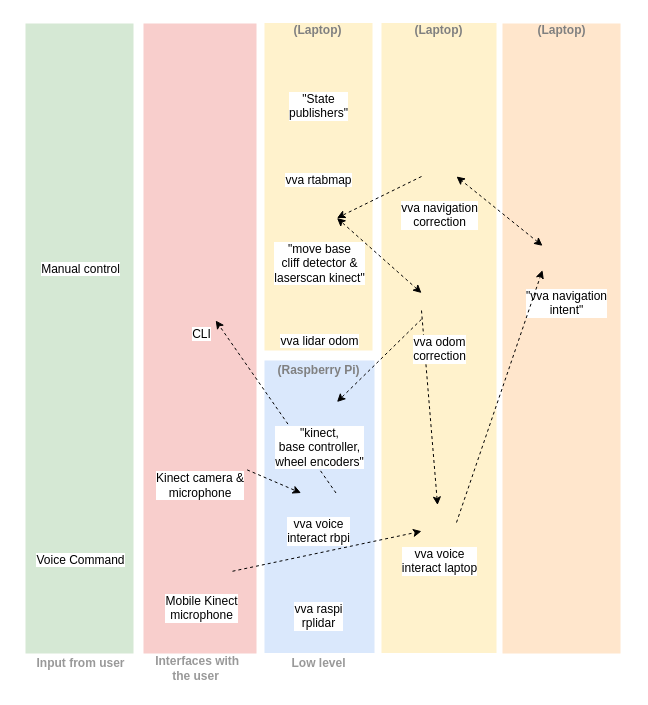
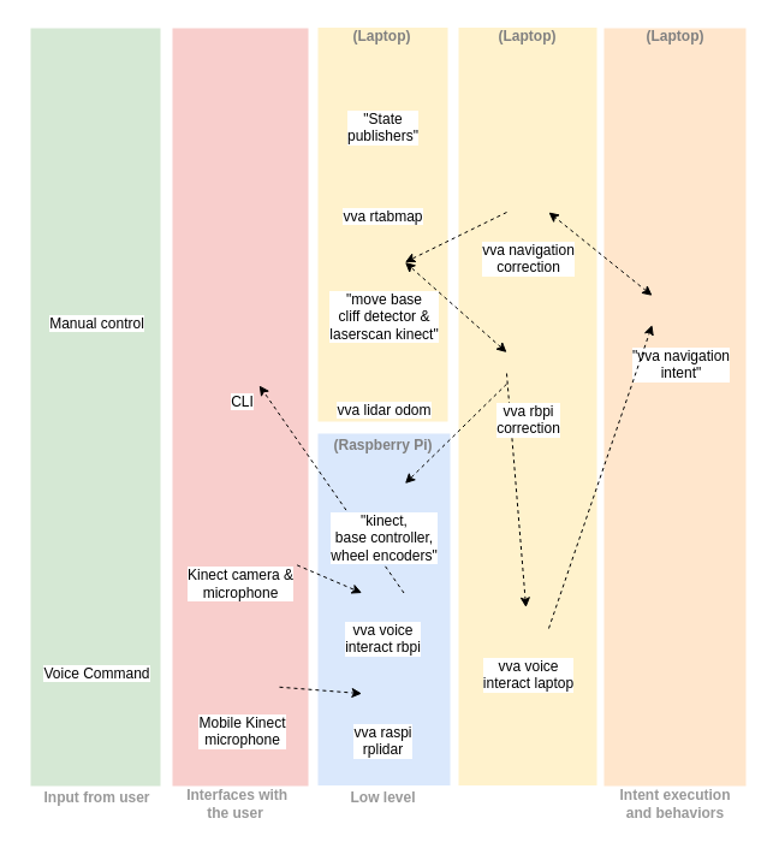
  <mxCell id="0" />
  <mxCell id="1" parent="0" />
  <mxCell id="2" value="" style="rounded=0;whiteSpace=wrap;html=1;fillColor=#fff2cc;strokeColor=none;" parent="1" vertex="1"><mxGeometry x="264" y="22.5" width="108" height="327.5" as="geometry" /></mxCell>
  <mxCell id="3" value="" style="rounded=0;whiteSpace=wrap;html=1;fillColor=#ffe6cc;strokeColor=none;" parent="1" vertex="1"><mxGeometry x="502" y="23" width="118" height="630" as="geometry" /></mxCell>
  <mxCell id="4" value="" style="rounded=0;whiteSpace=wrap;html=1;fillColor=#fff2cc;strokeColor=none;" parent="1" vertex="1"><mxGeometry x="381" y="22.5" width="115" height="630" as="geometry" /></mxCell>
  <mxCell id="5" value="" style="rounded=0;whiteSpace=wrap;html=1;fillColor=#f8cecc;strokeColor=none;" parent="1" vertex="1"><mxGeometry x="143" y="23" width="113" height="630" as="geometry" /></mxCell>
  <mxCell id="6" value="" style="rounded=0;whiteSpace=wrap;html=1;fillColor=#dae8fc;strokeColor=none;" parent="1" vertex="1"><mxGeometry x="264" y="360" width="110" height="292.5" as="geometry" /></mxCell>
  <mxCell id="7" value="&lt;div&gt;Mobile Kinect&lt;/div&gt;&lt;div&gt;microphone&lt;br&gt;&lt;/div&gt;" style="shape=image;html=1;verticalAlign=top;verticalLabelPosition=bottom;labelBackgroundColor=#ffffff;imageAspect=0;aspect=fixed;image=https://cdn1.iconfinder.com/data/icons/colored-hand-phone/96/android-mobile_phone-128.png" parent="1" vertex="1"><mxGeometry x="169" y="523.5" width="63" height="63" as="geometry" /></mxCell>
  <mxCell id="8" value="&lt;div&gt;CLI&lt;/div&gt;" style="shape=image;html=1;verticalAlign=top;verticalLabelPosition=bottom;labelBackgroundColor=#ffffff;imageAspect=0;aspect=fixed;image=https://cdn4.iconfinder.com/data/icons/Utilize/128/Terminal.png" parent="1" vertex="1"><mxGeometry x="181.25" y="280" width="40" height="40" as="geometry" /></mxCell>
  <mxCell id="9" value="&lt;div&gt;&quot;State&lt;/div&gt;&lt;div&gt;publishers&quot;&lt;/div&gt;" style="shape=image;html=1;verticalAlign=top;verticalLabelPosition=bottom;labelBackgroundColor=#ffffff;imageAspect=0;aspect=fixed;image=https://cdn1.iconfinder.com/data/icons/science-technology-outline/91/Science__Technology_29-128.png" parent="1" vertex="1"><mxGeometry x="300.5" y="50" width="35" height="35" as="geometry" /></mxCell>
  <mxCell id="10" value="vva lidar odom" style="shape=image;html=1;verticalAlign=top;verticalLabelPosition=bottom;labelBackgroundColor=#ffffff;imageAspect=0;aspect=fixed;image=https://cdn1.iconfinder.com/data/icons/science-technology-outline/91/Science__Technology_29-128.png" parent="1" vertex="1"><mxGeometry x="301.5" y="291.5" width="35" height="35" as="geometry" /></mxCell>
  <mxCell id="11" style="edgeStyle=none;rounded=0;orthogonalLoop=1;jettySize=auto;html=1;exitX=1;exitY=0.5;exitDx=0;exitDy=0;dashed=1;startArrow=none;startFill=0;" edge="1" parent="1" source="12" target="8"><mxGeometry relative="1" as="geometry" /></mxCell>
  <mxCell id="12" value="&lt;div&gt;vva voice&lt;/div&gt;&lt;div&gt;interact rbpi&lt;/div&gt;" style="shape=image;html=1;verticalAlign=top;verticalLabelPosition=bottom;labelBackgroundColor=#ffffff;imageAspect=0;aspect=fixed;image=https://cdn1.iconfinder.com/data/icons/science-technology-outline/91/Science__Technology_29-128.png" parent="1" vertex="1"><mxGeometry x="300.5" y="475" width="35" height="35" as="geometry" /></mxCell>
  <mxCell id="13" style="edgeStyle=none;rounded=0;orthogonalLoop=1;jettySize=auto;html=1;exitX=0;exitY=0.5;exitDx=0;exitDy=0;dashed=1;startArrow=none;startFill=0;" edge="1" parent="1" source="14" target="30"><mxGeometry relative="1" as="geometry" /></mxCell>
- <mxCell id="14" value="&lt;div&gt;vva odom&lt;/div&gt;&lt;div&gt;correction&lt;/div&gt;" style="shape=image;html=1;verticalAlign=top;verticalLabelPosition=bottom;labelBackgroundColor=#ffffff;imageAspect=0;aspect=fixed;image=https://cdn1.iconfinder.com/data/icons/science-technology-outline/91/Science__Technology_29-128.png" parent="1" vertex="1"><mxGeometry x="421" y="292.5" width="35" height="35" as="geometry" /></mxCell>
+ <mxCell id="14" value="&lt;div&gt;vva rbpi&lt;/div&gt;&lt;div&gt;correction&lt;/div&gt;" style="shape=image;html=1;verticalAlign=top;verticalLabelPosition=bottom;labelBackgroundColor=#ffffff;imageAspect=0;aspect=fixed;image=https://cdn1.iconfinder.com/data/icons/science-technology-outline/91/Science__Technology_29-128.png" parent="1" vertex="1"><mxGeometry x="421" y="292.5" width="35" height="35" as="geometry" /></mxCell>
  <mxCell id="15" value="&lt;div&gt;&lt;font color=&quot;#999999&quot;&gt;&lt;b&gt;Low level&lt;/b&gt;&lt;/font&gt;&lt;/div&gt;" style="text;html=1;align=center;verticalAlign=middle;resizable=0;points=[];autosize=1;" parent="1" vertex="1"><mxGeometry x="277.997" y="653" width="80" height="20" as="geometry" /></mxCell>
+ <mxCell id="16" value="&lt;div&gt;&lt;font style=&quot;font-size: 12px&quot; color=&quot;#999999&quot;&gt;&lt;b&gt;Intent execution&lt;br&gt;&lt;/b&gt;&lt;/font&gt;&lt;/div&gt;&lt;div&gt;&lt;font style=&quot;font-size: 12px&quot; color=&quot;#999999&quot;&gt;&lt;b&gt;and behaviors&lt;/b&gt;&lt;/font&gt;&lt;/div&gt;" style="text;html=1;align=center;verticalAlign=middle;resizable=0;points=[];autosize=1;" parent="1" vertex="1"><mxGeometry x="495.997" y="653" width="130" height="30" as="geometry" /></mxCell>
  <mxCell id="17" style="edgeStyle=none;rounded=0;orthogonalLoop=1;jettySize=auto;html=1;exitX=0;exitY=0.25;exitDx=0;exitDy=0;dashed=1;entryX=1;entryY=0.5;entryDx=0;entryDy=0;startArrow=classic;startFill=1;" edge="1" parent="1" source="18" target="28"><mxGeometry relative="1" as="geometry" /></mxCell>
  <mxCell id="18" value="&quot;vva navigation&lt;div&gt;intent&quot;&lt;/div&gt;" style="shape=image;html=1;verticalAlign=top;verticalLabelPosition=bottom;labelBackgroundColor=#ffffff;imageAspect=0;aspect=fixed;image=https://cdn3.iconfinder.com/data/icons/fatcow/32x32_0720/plugin_disabled.png;" parent="1" vertex="1"><mxGeometry x="542" y="233.12" width="48.75" height="48.75" as="geometry" /></mxCell>
  <mxCell id="19" value="&quot;kinect,&lt;br&gt;&lt;div&gt;base controller,&lt;/div&gt;&lt;div&gt;wheel encoders&quot;&lt;br&gt;&lt;/div&gt;" style="shape=image;html=1;verticalAlign=top;verticalLabelPosition=bottom;labelBackgroundColor=#ffffff;imageAspect=0;aspect=fixed;image=https://cdn1.iconfinder.com/data/icons/science-technology-outline/91/Science__Technology_29-128.png" parent="1" vertex="1"><mxGeometry x="301.5" y="384" width="35" height="35" as="geometry" /></mxCell>
  <mxCell id="20" style="edgeStyle=none;rounded=0;orthogonalLoop=1;jettySize=auto;html=1;entryX=0;entryY=0.5;entryDx=0;entryDy=0;dashed=1;startArrow=none;startFill=0;" edge="1" parent="1" source="21" target="12"><mxGeometry relative="1" as="geometry" /></mxCell>
  <mxCell id="21" value="" style="shape=image;html=1;verticalAlign=top;verticalLabelPosition=bottom;labelBackgroundColor=#ffffff;imageAspect=0;aspect=fixed;image=https://cdn2.iconfinder.com/data/icons/metro-uinvert-dock/128/Kinect.png;sketch=0;opacity=50;" parent="1" vertex="1"><mxGeometry x="151" y="401" width="95.62" height="95.62" as="geometry" /></mxCell>
  <mxCell id="22" value="&lt;div&gt;Kinect camera &amp;amp;&lt;/div&gt;&lt;div&gt;microphone&lt;br&gt;&lt;/div&gt;" style="text;html=1;align=center;verticalAlign=middle;whiteSpace=wrap;rounded=0;sketch=0;opacity=50;labelBackgroundColor=#ffffff;" parent="1" vertex="1"><mxGeometry x="140" y="469.5" width="120" height="30" as="geometry" /></mxCell>
  <mxCell id="23" value="&lt;font color=&quot;#999999&quot;&gt;&lt;b&gt;&amp;nbsp;Interfaces with&lt;/b&gt;&lt;/font&gt;&lt;div&gt;&lt;font color=&quot;#999999&quot;&gt;&lt;b&gt;the user&lt;/b&gt;&lt;/font&gt;&lt;/div&gt;" style="text;html=1;align=center;verticalAlign=middle;resizable=0;points=[];autosize=1;" parent="1" vertex="1"><mxGeometry x="134.997" y="653" width="120" height="30" as="geometry" /></mxCell>
  <mxCell id="24" value="&lt;div&gt;vva raspi&lt;/div&gt;&lt;div&gt;rplidar&lt;/div&gt;" style="shape=image;html=1;verticalAlign=top;verticalLabelPosition=bottom;labelBackgroundColor=#ffffff;imageAspect=0;aspect=fixed;image=https://cdn1.iconfinder.com/data/icons/science-technology-outline/91/Science__Technology_29-128.png" parent="1" vertex="1"><mxGeometry x="300.5" y="560" width="35" height="35" as="geometry" /></mxCell>
  <mxCell id="25" value="vva rtabmap" style="shape=image;html=1;verticalAlign=top;verticalLabelPosition=bottom;labelBackgroundColor=#ffffff;imageAspect=0;aspect=fixed;image=https://cdn1.iconfinder.com/data/icons/science-technology-outline/91/Science__Technology_29-128.png" parent="1" vertex="1"><mxGeometry x="300.5" y="130.5" width="35" height="35" as="geometry" /></mxCell>
  <mxCell id="26" value="&lt;div&gt;&lt;span style=&quot;background-color: transparent&quot;&gt;&quot;move base&lt;br&gt;&lt;/span&gt;&lt;/div&gt;&lt;div&gt;&lt;span style=&quot;background-color: transparent&quot;&gt;cliff detector &amp;amp;&lt;/span&gt;&lt;/div&gt;&lt;div&gt;&lt;span style=&quot;background-color: transparent&quot;&gt;laserscan kinect&quot;&lt;/span&gt;&lt;/div&gt;" style="shape=image;html=1;verticalAlign=top;verticalLabelPosition=bottom;labelBackgroundColor=#ffffff;imageAspect=0;aspect=fixed;image=https://cdn1.iconfinder.com/data/icons/science-technology-outline/91/Science__Technology_29-128.png" parent="1" vertex="1"><mxGeometry x="301.5" y="200" width="35" height="35" as="geometry" /></mxCell>
  <mxCell id="27" style="edgeStyle=none;rounded=0;orthogonalLoop=1;jettySize=auto;html=1;exitX=0;exitY=0.5;exitDx=0;exitDy=0;entryX=1;entryY=0.5;entryDx=0;entryDy=0;dashed=1;startArrow=none;startFill=0;" edge="1" parent="1" source="28" target="26"><mxGeometry relative="1" as="geometry" /></mxCell>
  <mxCell id="28" value="&lt;div&gt;vva navigation&lt;/div&gt;&lt;div&gt;correction&lt;/div&gt;" style="shape=image;html=1;verticalAlign=top;verticalLabelPosition=bottom;labelBackgroundColor=#ffffff;imageAspect=0;aspect=fixed;image=https://cdn1.iconfinder.com/data/icons/science-technology-outline/91/Science__Technology_29-128.png" parent="1" vertex="1"><mxGeometry x="421" y="158.5" width="35" height="35" as="geometry" /></mxCell>
  <mxCell id="29" style="rounded=0;orthogonalLoop=1;jettySize=auto;html=1;exitX=1;exitY=0.5;exitDx=0;exitDy=0;entryX=0;entryY=0.75;entryDx=0;entryDy=0;dashed=1;" edge="1" parent="1" source="30" target="18"><mxGeometry relative="1" as="geometry" /></mxCell>
  <mxCell id="30" value="&lt;div&gt;vva voice&lt;/div&gt;&lt;div&gt;interact laptop&lt;/div&gt;" style="shape=image;html=1;verticalAlign=top;verticalLabelPosition=bottom;labelBackgroundColor=#ffffff;imageAspect=0;aspect=fixed;image=https://cdn1.iconfinder.com/data/icons/science-technology-outline/91/Science__Technology_29-128.png" parent="1" vertex="1"><mxGeometry x="421" y="504.5" width="35" height="35" as="geometry" /></mxCell>
  <mxCell id="31" style="edgeStyle=none;rounded=0;orthogonalLoop=1;jettySize=auto;html=1;exitX=0;exitY=0;exitDx=0;exitDy=0;dashed=1;startArrow=classic;startFill=1;entryX=1;entryY=0.5;entryDx=0;entryDy=0;" edge="1" parent="1" source="14" target="26"><mxGeometry relative="1" as="geometry"><mxPoint x="432" y="140" as="targetPoint" /></mxGeometry></mxCell>
  <mxCell id="32" style="edgeStyle=none;rounded=0;orthogonalLoop=1;jettySize=auto;html=1;exitX=0;exitY=0.75;exitDx=0;exitDy=0;entryX=1;entryY=0.5;entryDx=0;entryDy=0;dashed=1;startArrow=none;startFill=0;" edge="1" parent="1" source="14" target="19"><mxGeometry relative="1" as="geometry" /></mxCell>
- <mxCell id="33" style="edgeStyle=none;rounded=0;orthogonalLoop=1;jettySize=auto;html=1;exitX=1;exitY=0.75;exitDx=0;exitDy=0;entryX=0;entryY=0.75;entryDx=0;entryDy=0;dashed=1;startArrow=none;startFill=0;" edge="1" parent="1" source="7" target="30"><mxGeometry relative="1" as="geometry" /></mxCell>
+ <mxCell id="33" style="edgeStyle=none;rounded=0;orthogonalLoop=1;jettySize=auto;html=1;exitX=1;exitY=0.75;exitDx=0;exitDy=0;dashed=1;startArrow=none;startFill=0;" edge="1" parent="1" source="7" target="24"><mxGeometry relative="1" as="geometry" /></mxCell>
  <mxCell id="34" value="&lt;font color=&quot;#808080&quot;&gt;&lt;b&gt;(Raspberry Pi)&lt;/b&gt;&lt;/font&gt;" style="text;html=1;align=center;verticalAlign=middle;resizable=0;points=[];autosize=1;" vertex="1" parent="1"><mxGeometry x="262.997" y="360" width="110" height="20" as="geometry" /></mxCell>
  <mxCell id="35" value="&lt;font color=&quot;#808080&quot;&gt;&lt;b&gt;(Laptop)&lt;/b&gt;&lt;/font&gt;" style="text;html=1;align=center;verticalAlign=middle;resizable=0;points=[];autosize=1;" vertex="1" parent="1"><mxGeometry x="281.997" y="20" width="70" height="20" as="geometry" /></mxCell>
  <mxCell id="36" value="" style="rounded=0;whiteSpace=wrap;html=1;fillColor=#d5e8d4;strokeColor=none;" parent="1" vertex="1"><mxGeometry x="25" y="23" width="108" height="630" as="geometry" /></mxCell>
  <mxCell id="37" value="&lt;font style=&quot;font-size: 12px&quot; color=&quot;#999999&quot;&gt;&lt;b&gt;&lt;font style=&quot;font-size: 12px&quot;&gt;Input from user&lt;/font&gt;&lt;/b&gt;&lt;/font&gt;" style="text;html=1;align=center;verticalAlign=middle;resizable=0;points=[];autosize=1;" parent="1" vertex="1"><mxGeometry x="20" y="653" width="120" height="20" as="geometry" /></mxCell>
  <mxCell id="38" value="Manual control" style="shape=image;html=1;verticalAlign=top;verticalLabelPosition=bottom;labelBackgroundColor=#ffffff;imageAspect=0;aspect=fixed;image=https://cdn1.iconfinder.com/data/icons/videogames-5/32/Videogames_player_user_joystick_videogame-128.png;sketch=0;opacity=50;" parent="1" vertex="1"><mxGeometry x="57.75" y="210" width="44.5" height="44.5" as="geometry" /></mxCell>
  <mxCell id="39" value="&lt;div&gt;Voice Command&lt;/div&gt;" style="shape=image;html=1;verticalAlign=top;verticalLabelPosition=bottom;labelBackgroundColor=#ffffff;imageAspect=0;aspect=fixed;image=https://cdn4.iconfinder.com/data/icons/pretty_office_3/128/Select-Language.png" parent="1" vertex="1"><mxGeometry x="44.62" y="475" width="70.75" height="70.75" as="geometry" /></mxCell>
  <mxCell id="40" value="&lt;font color=&quot;#808080&quot;&gt;&lt;b&gt;(Laptop)&lt;/b&gt;&lt;/font&gt;" style="text;html=1;align=center;verticalAlign=middle;resizable=0;points=[];autosize=1;" vertex="1" parent="1"><mxGeometry x="403.497" y="20" width="70" height="20" as="geometry" /></mxCell>
  <mxCell id="41" value="&lt;font color=&quot;#808080&quot;&gt;&lt;b&gt;(Laptop)&lt;/b&gt;&lt;/font&gt;" style="text;html=1;align=center;verticalAlign=middle;resizable=0;points=[];autosize=1;" vertex="1" parent="1"><mxGeometry x="525.997" y="20" width="70" height="20" as="geometry" /></mxCell>
